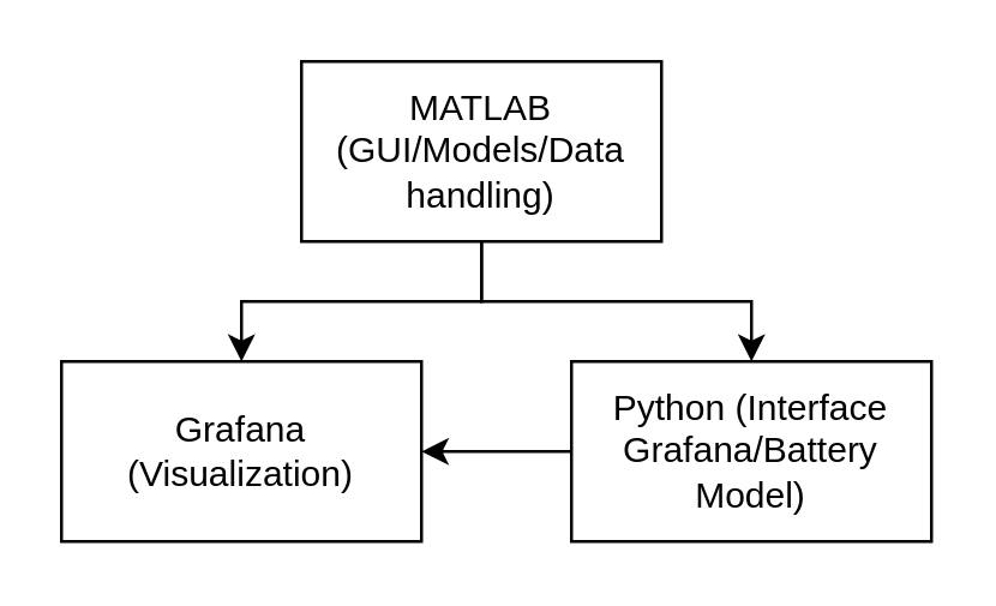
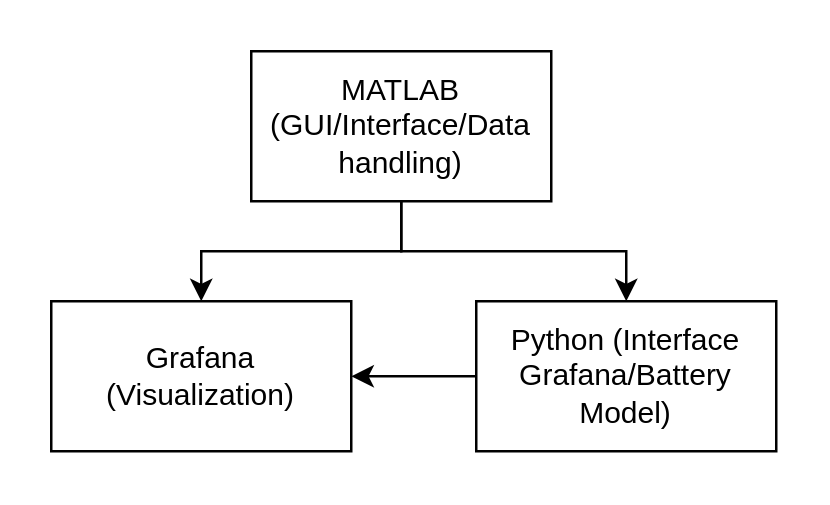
  <mxCell id="0" />
  <mxCell id="1" parent="0" />
  <mxCell id="2" style="edgeStyle=orthogonalEdgeStyle;rounded=0;orthogonalLoop=1;jettySize=auto;html=1;exitX=0.5;exitY=1;exitDx=0;exitDy=0;entryX=0.5;entryY=0;entryDx=0;entryDy=0;" parent="1" source="4" target="5" edge="1"><mxGeometry relative="1" as="geometry" /></mxCell>
  <mxCell id="3" style="edgeStyle=orthogonalEdgeStyle;rounded=0;orthogonalLoop=1;jettySize=auto;html=1;exitX=0.5;exitY=1;exitDx=0;exitDy=0;entryX=0.5;entryY=0;entryDx=0;entryDy=0;" parent="1" source="4" target="7" edge="1"><mxGeometry relative="1" as="geometry" /></mxCell>
- <mxCell id="4" value="MATLAB&lt;br&gt;(GUI/Models/Data handling)" style="rounded=0;whiteSpace=wrap;html=1;" parent="1" vertex="1"><mxGeometry x="100" y="20" width="120" height="60" as="geometry" /></mxCell>
+ <mxCell id="4" value="MATLAB&lt;br&gt;(GUI/Interface/Data handling)" style="rounded=0;whiteSpace=wrap;html=1;" parent="1" vertex="1"><mxGeometry x="100" y="20" width="120" height="60" as="geometry" /></mxCell>
  <mxCell id="5" value="Grafana (Visualization)" style="rounded=0;whiteSpace=wrap;html=1;" parent="1" vertex="1"><mxGeometry x="20" y="120" width="120" height="60" as="geometry" /></mxCell>
  <mxCell id="6" style="edgeStyle=orthogonalEdgeStyle;rounded=0;orthogonalLoop=1;jettySize=auto;html=1;exitX=0;exitY=0.5;exitDx=0;exitDy=0;entryX=1;entryY=0.5;entryDx=0;entryDy=0;" parent="1" source="7" target="5" edge="1"><mxGeometry relative="1" as="geometry" /></mxCell>
  <mxCell id="7" value="Python (Interface Grafana/Battery Model)" style="rounded=0;whiteSpace=wrap;html=1;" parent="1" vertex="1"><mxGeometry x="190" y="120" width="120" height="60" as="geometry" /></mxCell>
